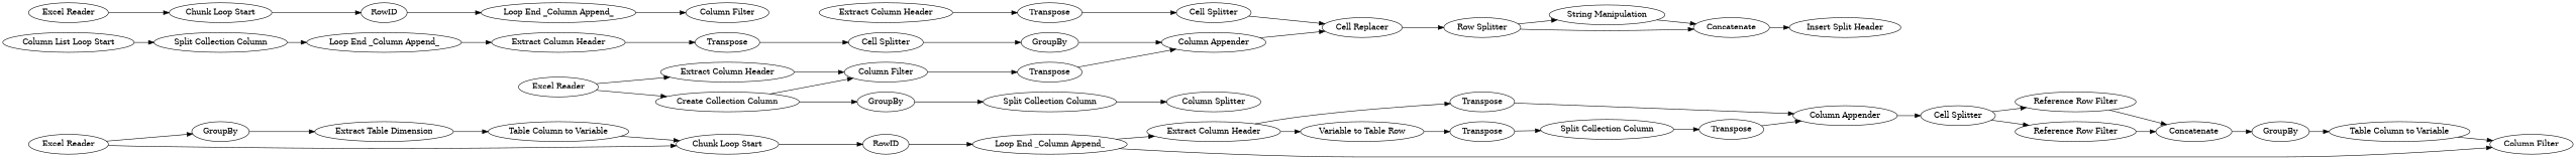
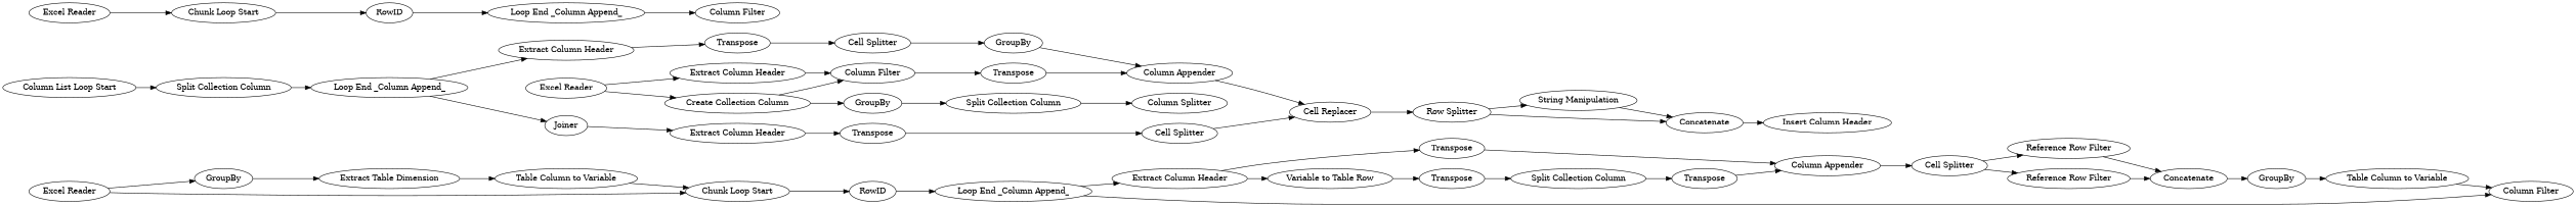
  digraph {
    rankdir=LR
    n1 [label="Cell Splitter"]
    n2 [label="Reference Row Filter"]
    n3 [label="Reference Row Filter"]
    n4 [label=Concatenate]
    n5 [label=GroupBy]
    n6 [label="Column Appender"]
    n7 [label="Cell Replacer"]
    n8 [label="Row Splitter"]
    n9 [label="String Manipulation"]
    n10 [label=Concatenate]
    n11 [label="Loop End _Column Append_"]
+   n12 [label=Joiner]
    n13 [label="Extract Column Header"]
    n14 [label="Extract Column Header"]
    n15 [label=Transpose]
    n16 [label=Transpose]
-   n17 [label="Insert Split Header"]
+   n17 [label="Insert Column Header"]
    n18 [label="Loop End _Column Append_"]
    n19 [label="Column Filter"]
    n20 [label="Cell Splitter"]
    n21 [label=GroupBy]
    n22 [label="Split Collection Column"]
    n23 [label="Split Collection Column"]
    n24 [label="Column Splitter"]
    n25 [label="Column List Loop Start"]
    n26 [label=GroupBy]
    n27 [label="Extract Column Header"]
    n28 [label=Transpose]
    n29 [label="Variable to Table Row"]
    n30 [label="Column Appender"]
    n31 [label=Transpose]
    n32 [label="Cell Splitter"]
    n33 [label="Excel Reader"]
    n34 [label=GroupBy]
    n35 [label="Chunk Loop Start"]
    n36 [label="Extract Table Dimension"]
    n37 [label=RowID]
    n38 [label="Table Column to Variable"]
    n39 [label="Create Collection Column"]
    n40 [label="Column Filter"]
    n41 [label=Transpose]
    n42 [label="Table Column to Variable"]
    n43 [label="Column Filter"]
    n44 [label="Split Collection Column"]
    n45 [label=Transpose]
    n46 [label="Loop End _Column Append_"]
    n47 [label="Excel Reader"]
    n48 [label="Extract Column Header"]
    n49 [label=RowID]
    n50 [label="Chunk Loop Start"]
    n51 [label="Excel Reader"]
    n1 -> n2
    n1 -> n3
    n2 -> n4
    n3 -> n4
    n4 -> n5
    n5 -> n42
    n6 -> n7
    n7 -> n8
    n8 -> n9
    n8 -> n10
    n9 -> n10
    n10 -> n17
+   n11 -> n12
    n11 -> n13
+   n12 -> n14
    n13 -> n15
    n14 -> n16
    n15 -> n20
    n16 -> n32
    n18 -> n19
    n20 -> n21
    n21 -> n6
    n22 -> n11
    n23 -> n24
    n25 -> n22
    n26 -> n23
    n27 -> n28
    n27 -> n29
    n28 -> n30
    n29 -> n31
    n30 -> n1
    n31 -> n44
    n32 -> n7
    n33 -> n34
    n33 -> n35
    n34 -> n36
    n35 -> n37
    n36 -> n38
    n37 -> n46
    n38 -> n35
    n39 -> n26
    n39 -> n40
    n40 -> n41
    n41 -> n6
    n42 -> n43
    n44 -> n45
    n45 -> n30
    n46 -> n27
    n46 -> n43
    n47 -> n39
    n47 -> n48
    n48 -> n40
    n49 -> n18
    n50 -> n49
    n51 -> n50
  }
